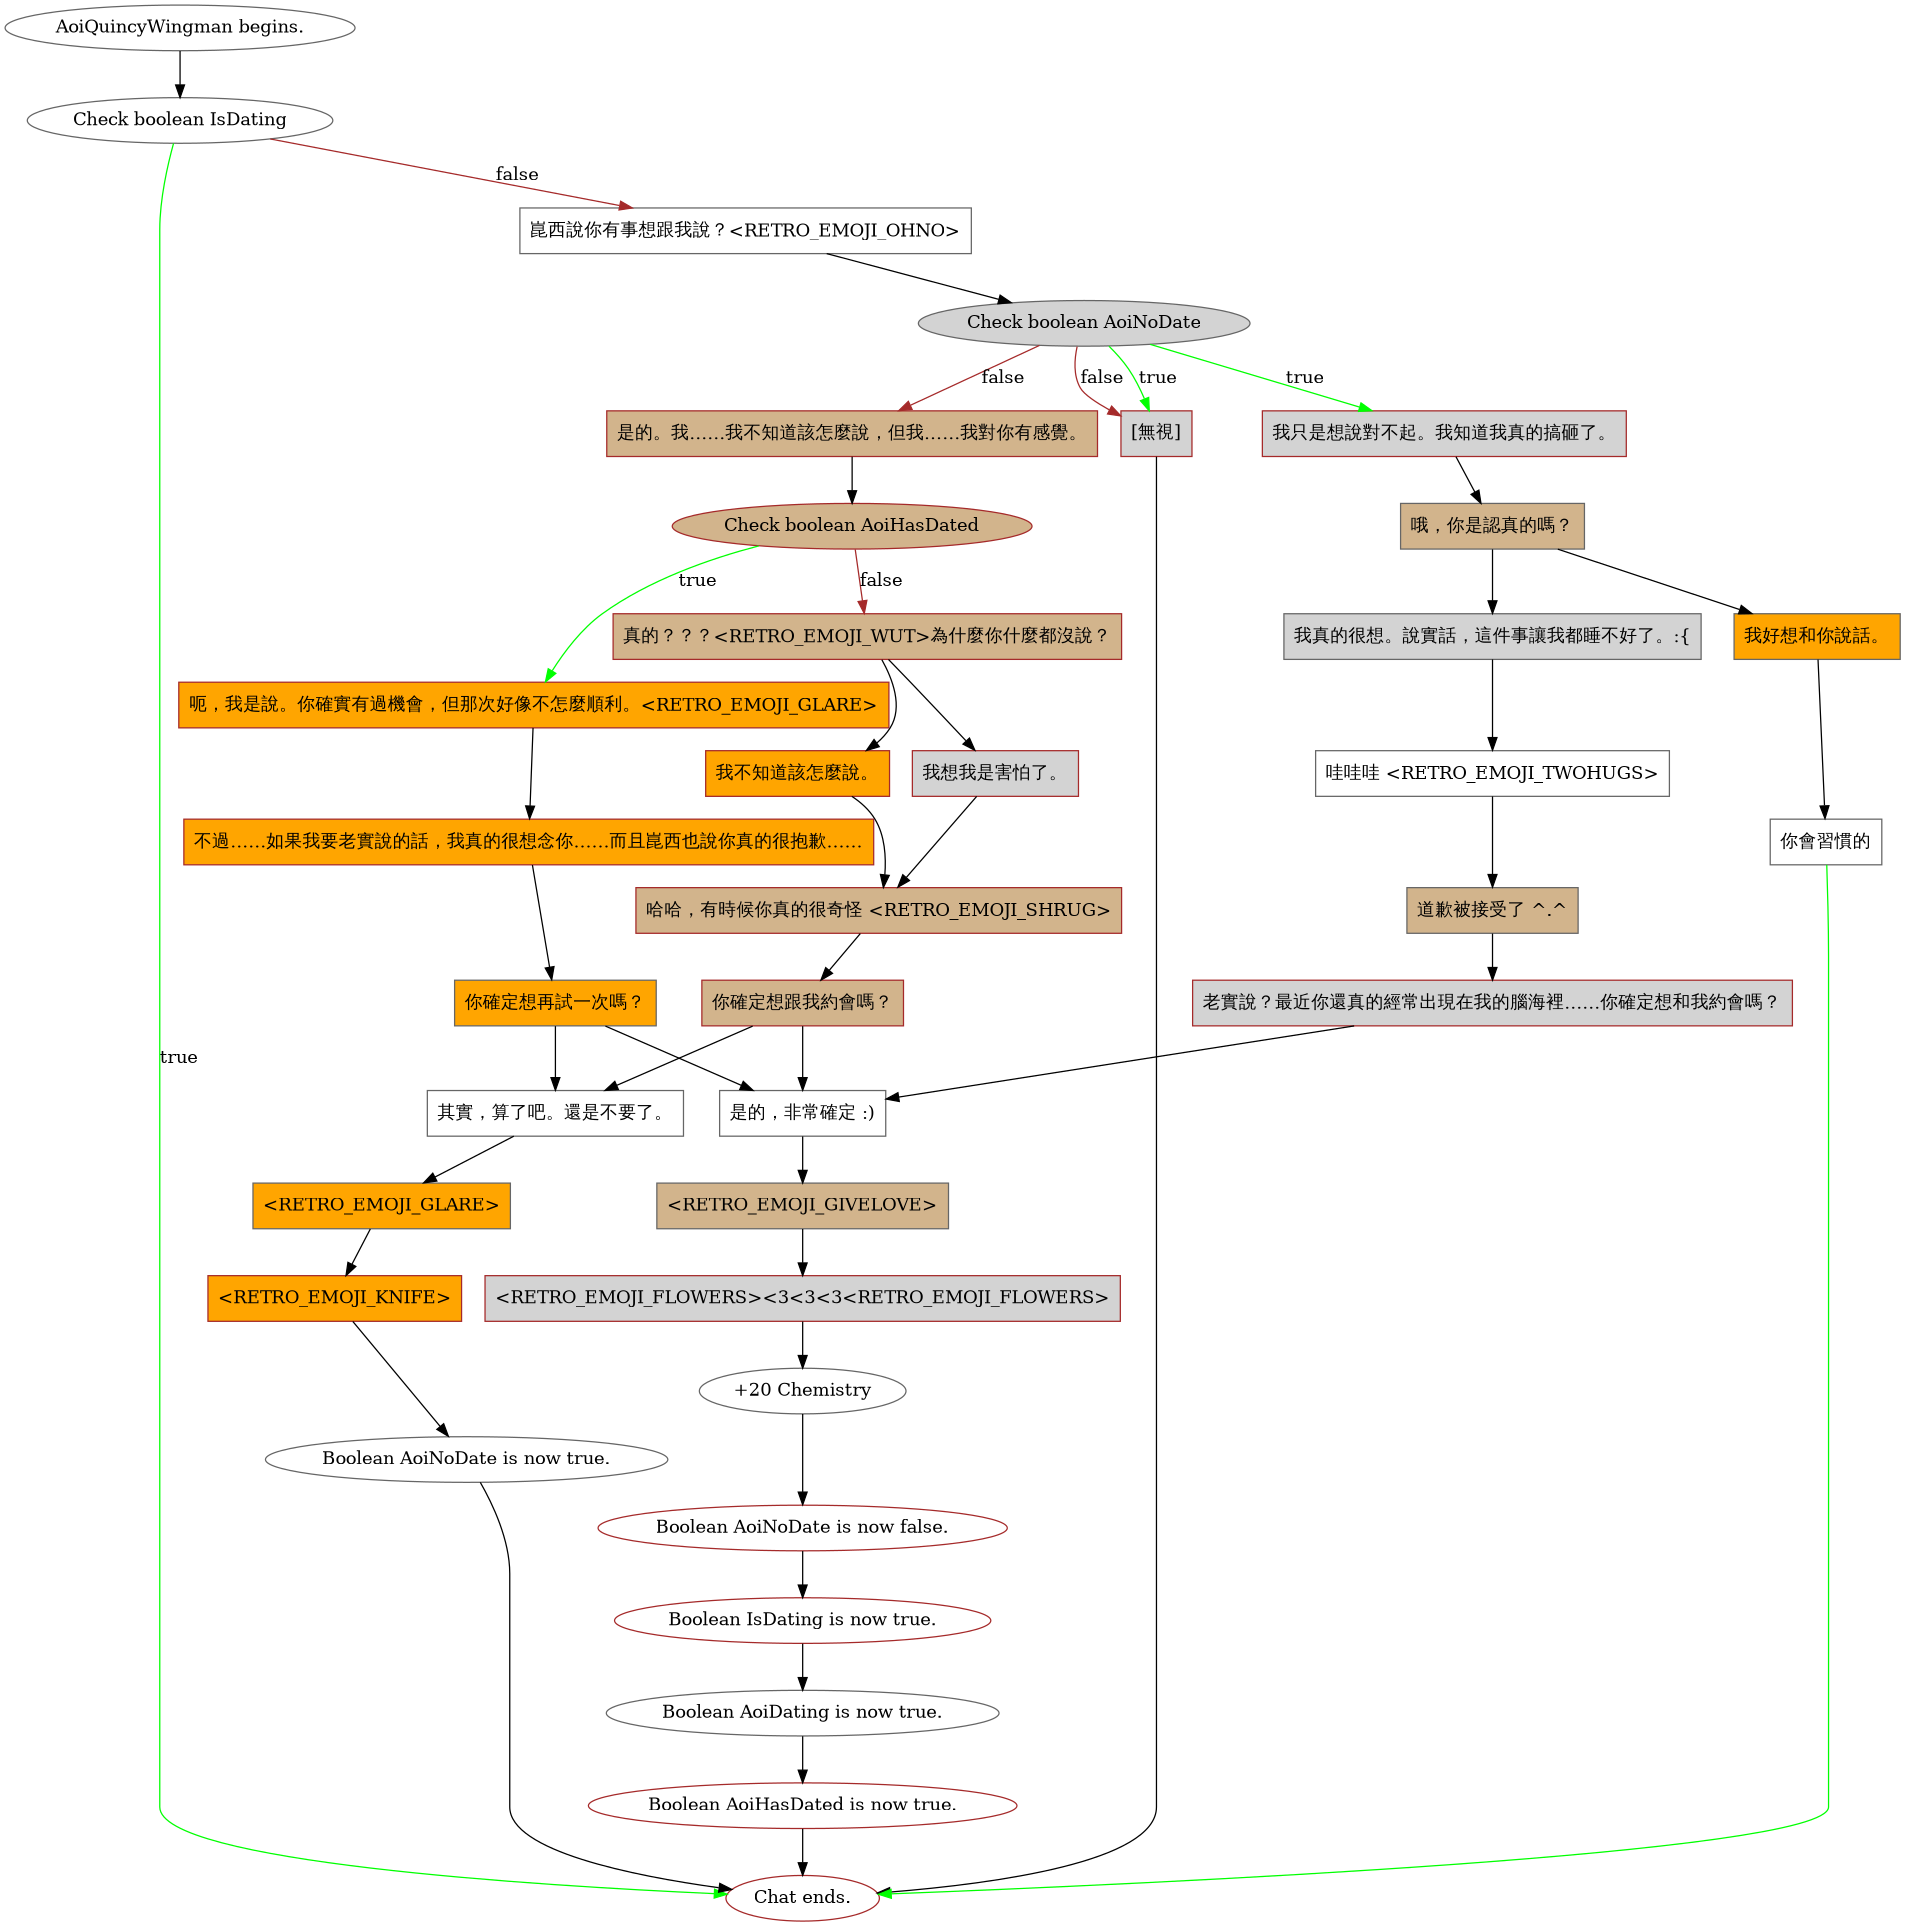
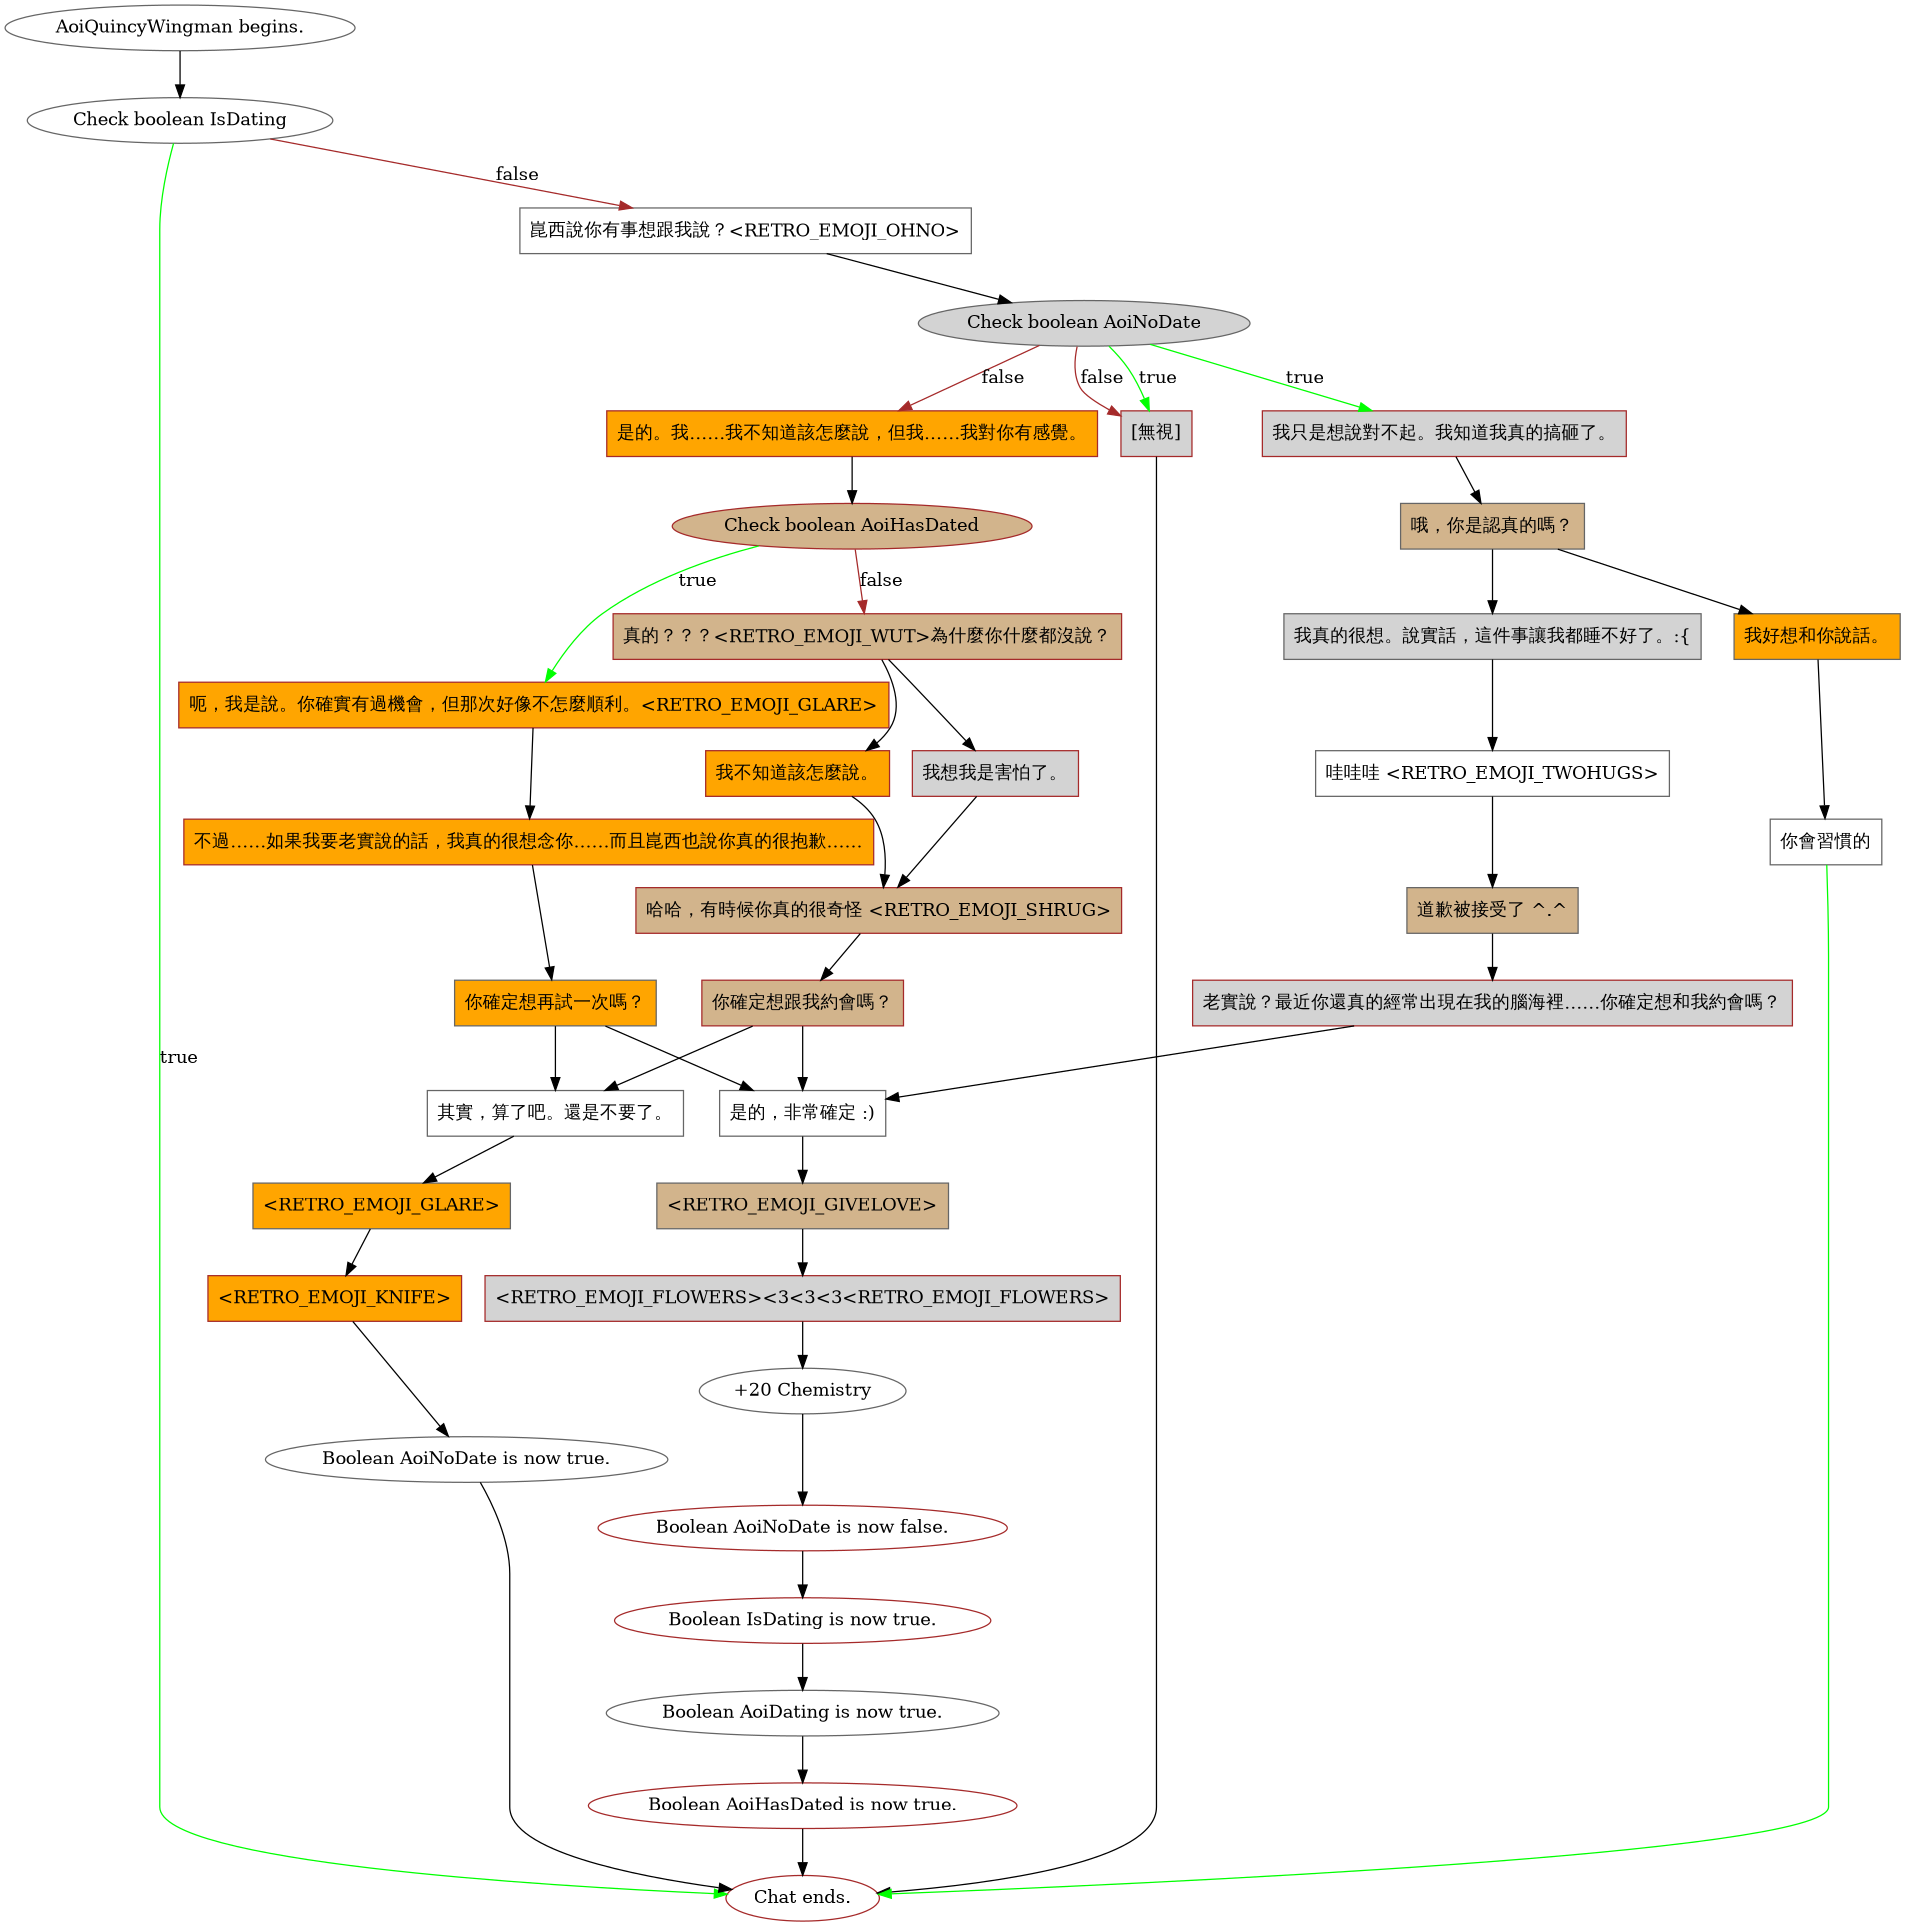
  digraph {
    node [color=gray40 fillcolor=white style=filled shape=box]
    "AoiQuincyWingman begins." [shape=""]
    n2 [label="Check boolean IsDating" shape=""]
    "Chat ends." [color=brown shape=""]
    n4 [label="崑西說你有事想跟我說？<RETRO_EMOJI_OHNO>"]
    n5 [fillcolor=lightgrey label="Check boolean AoiNoDate" shape=""]
    n6 [color=brown fillcolor=lightgrey label="我只是想說對不起。我知道我真的搞砸了。"]
    n7 [color=brown fillcolor=lightgrey label="[無視]"]
-   n8 [color=brown fillcolor=tan label="是的。我……我不知道該怎麼說，但我……我對你有感覺。"]
+   n8 [color=brown fillcolor=orange label="是的。我……我不知道該怎麼說，但我……我對你有感覺。"]
    n9 [fillcolor=tan label="哦，你是認真的嗎？"]
    n10 [color=brown fillcolor=tan label="Check boolean AoiHasDated" shape=""]
    n11 [fillcolor=orange label="我好想和你說話。"]
    n12 [fillcolor=lightgrey label="我真的很想。說實話，這件事讓我都睡不好了。:{"]
    n13 [color=brown fillcolor=orange label="呃，我是說。你確實有過機會，但那次好像不怎麼順利。<RETRO_EMOJI_GLARE>"]
    n14 [color=brown fillcolor=tan label="真的？？？<RETRO_EMOJI_WUT>為什麼你什麼都沒說？"]
    n15 [label="你會習慣的"]
    n16 [label="哇哇哇 <RETRO_EMOJI_TWOHUGS>"]
    n17 [color=brown fillcolor=orange label="不過……如果我要老實說的話，我真的很想念你……而且崑西也說你真的很抱歉……"]
    n18 [color=brown fillcolor=orange label="我不知道該怎麼說。"]
    n19 [color=brown fillcolor=lightgrey label="我想我是害怕了。"]
    n20 [fillcolor=tan label="道歉被接受了 ^.^"]
    n21 [fillcolor=orange label="你確定想再試一次嗎？"]
    n22 [color=brown fillcolor=tan label="哈哈，有時候你真的很奇怪 <RETRO_EMOJI_SHRUG>"]
    n23 [color=brown fillcolor=lightgrey label="老實說？最近你還真的經常出現在我的腦海裡……你確定想和我約會嗎？"]
    n24 [label="其實，算了吧。還是不要了。"]
    n25 [label="是的，非常確定 :)"]
    n26 [color=brown fillcolor=tan label="你確定想跟我約會嗎？"]
    n27 [fillcolor=orange label="<RETRO_EMOJI_GLARE>"]
    n28 [fillcolor=tan label="<RETRO_EMOJI_GIVELOVE>"]
    n29 [color=brown fillcolor=orange label="<RETRO_EMOJI_KNIFE>"]
    n30 [color=brown fillcolor=lightgrey label="<RETRO_EMOJI_FLOWERS><3<3<3<RETRO_EMOJI_FLOWERS>"]
    n31 [label="Boolean AoiNoDate is now true." shape=""]
    n32 [label="+20 Chemistry" shape=""]
    n33 [color=brown label="Boolean AoiNoDate is now false." shape=""]
    n34 [color=brown label="Boolean IsDating is now true." shape=""]
    n35 [label="Boolean AoiDating is now true." shape=""]
    n36 [color=brown label="Boolean AoiHasDated is now true." shape=""]
    "AoiQuincyWingman begins." -> n2
    n2 -> "Chat ends." [color=green label=true]
    n2 -> n4 [color=brown label=false]
    n4 -> n5
    n5 -> n6 [color=green label=true]
    n5 -> n7 [color=green label=true]
    n5 -> n7 [color=brown label=false]
    n5 -> n8 [color=brown label=false]
    n6 -> n9
    n7 -> "Chat ends."
    n8 -> n10
    n9 -> n11
    n9 -> n12
    n10 -> n13 [color=green label=true]
    n10 -> n14 [color=brown label=false]
    n11 -> n15
    n12 -> n16
    n13 -> n17
    n14 -> n18
    n14 -> n19
    n15 -> "Chat ends." [color=green]
    n16 -> n20
    n17 -> n21
    n18 -> n22
    n19 -> n22
    n20 -> n23
    n21 -> n24
    n21 -> n25
    n22 -> n26
    n23 -> n25
    n24 -> n27
    n25 -> n28
    n26 -> n24
    n26 -> n25
    n27 -> n29
    n28 -> n30
    n29 -> n31
    n30 -> n32
    n31 -> "Chat ends."
    n32 -> n33
    n33 -> n34
    n34 -> n35
    n35 -> n36
    n36 -> "Chat ends."
  }
